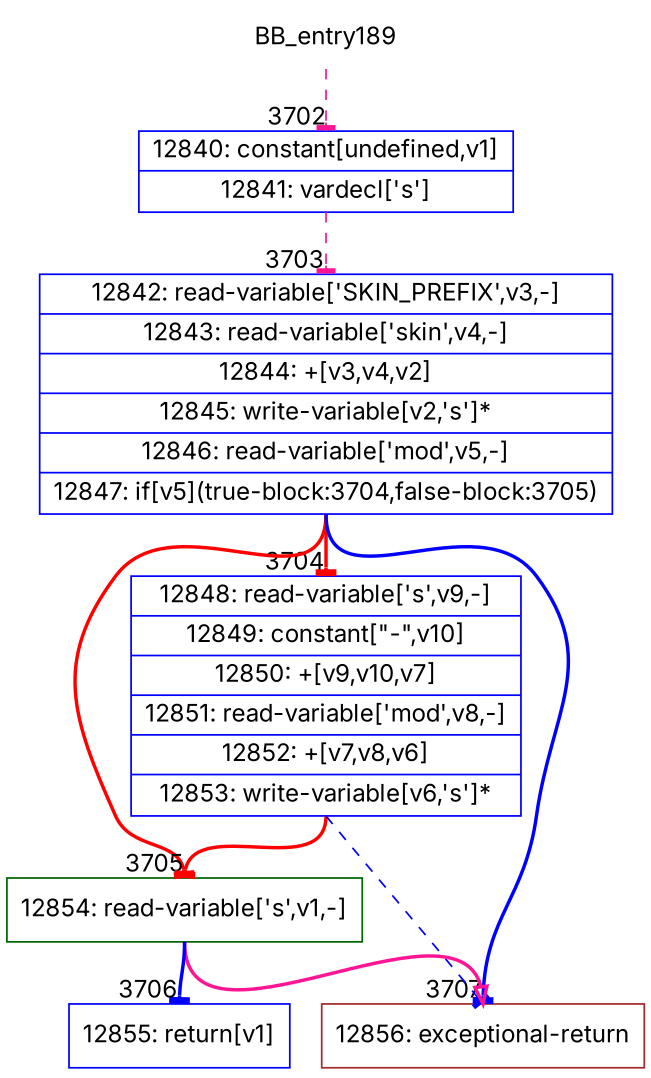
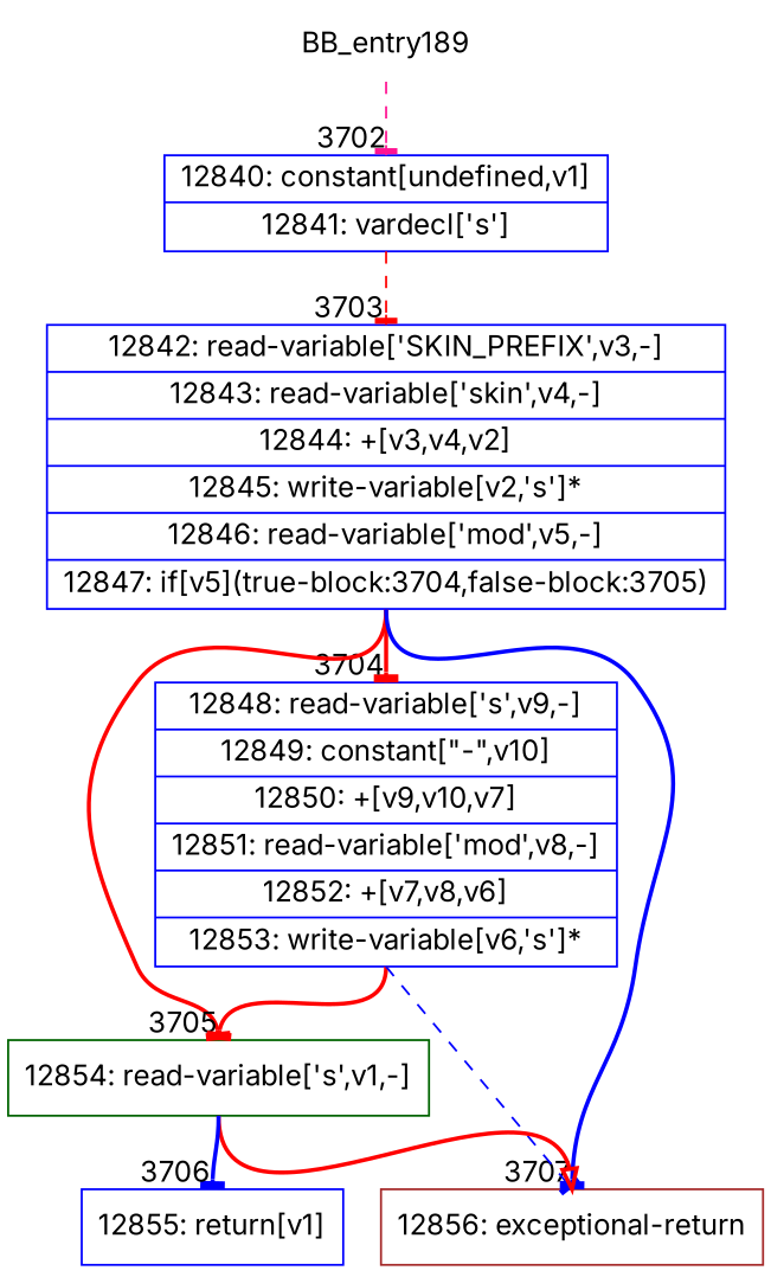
  digraph {
    fontname=Inter
    rankdir=TD
    node [color=blue fontname=Inter shape=record]
    edge [arrowhead=tee color=red fontname=Inter headport=n style=bold tailport=s]
    BB_entry189 [shape=none]
    n2 [label="{12840: constant[undefined,v1]|12841: vardecl['s']}"]
    n3 [label="{12842: read-variable['SKIN_PREFIX',v3,-]|12843: read-variable['skin',v4,-]|12844: +[v3,v4,v2]|12845: write-variable[v2,'s']*|12846: read-variable['mod',v5,-]|12847: if[v5](true-block:3704,false-block:3705)}"]
    n4 [label="{12848: read-variable['s',v9,-]|12849: constant[\"-\",v10]|12850: +[v9,v10,v7]|12851: read-variable['mod',v8,-]|12852: +[v7,v8,v6]|12853: write-variable[v6,'s']*}"]
    n5 [color=darkgreen label="{12854: read-variable['s',v1,-]}"]
    n6 [color=brown label="{12856: exceptional-return}"]
    n7 [label="{12855: return[v1]}"]
    BB_entry189 -> n2 [color=deeppink headlabel="    3702" style=dashed]
-   n2 -> n3 [color=deeppink headlabel="      3703" style=dashed]
+   n2 -> n3 [headlabel="      3703" style=dashed]
    n3 -> n4 [headlabel="      3704"]
    n3 -> n5 [headlabel="      3705"]
    n3 -> n6 [color=blue headlabel="      3707"]
    n4 -> n5
    n4 -> n6 [color=blue style=dashed]
-   n5 -> n6 [arrowhead=onormal color=deeppink]
+   n5 -> n6 [arrowhead=onormal]
    n5 -> n7 [color=blue headlabel="      3706"]
  }
